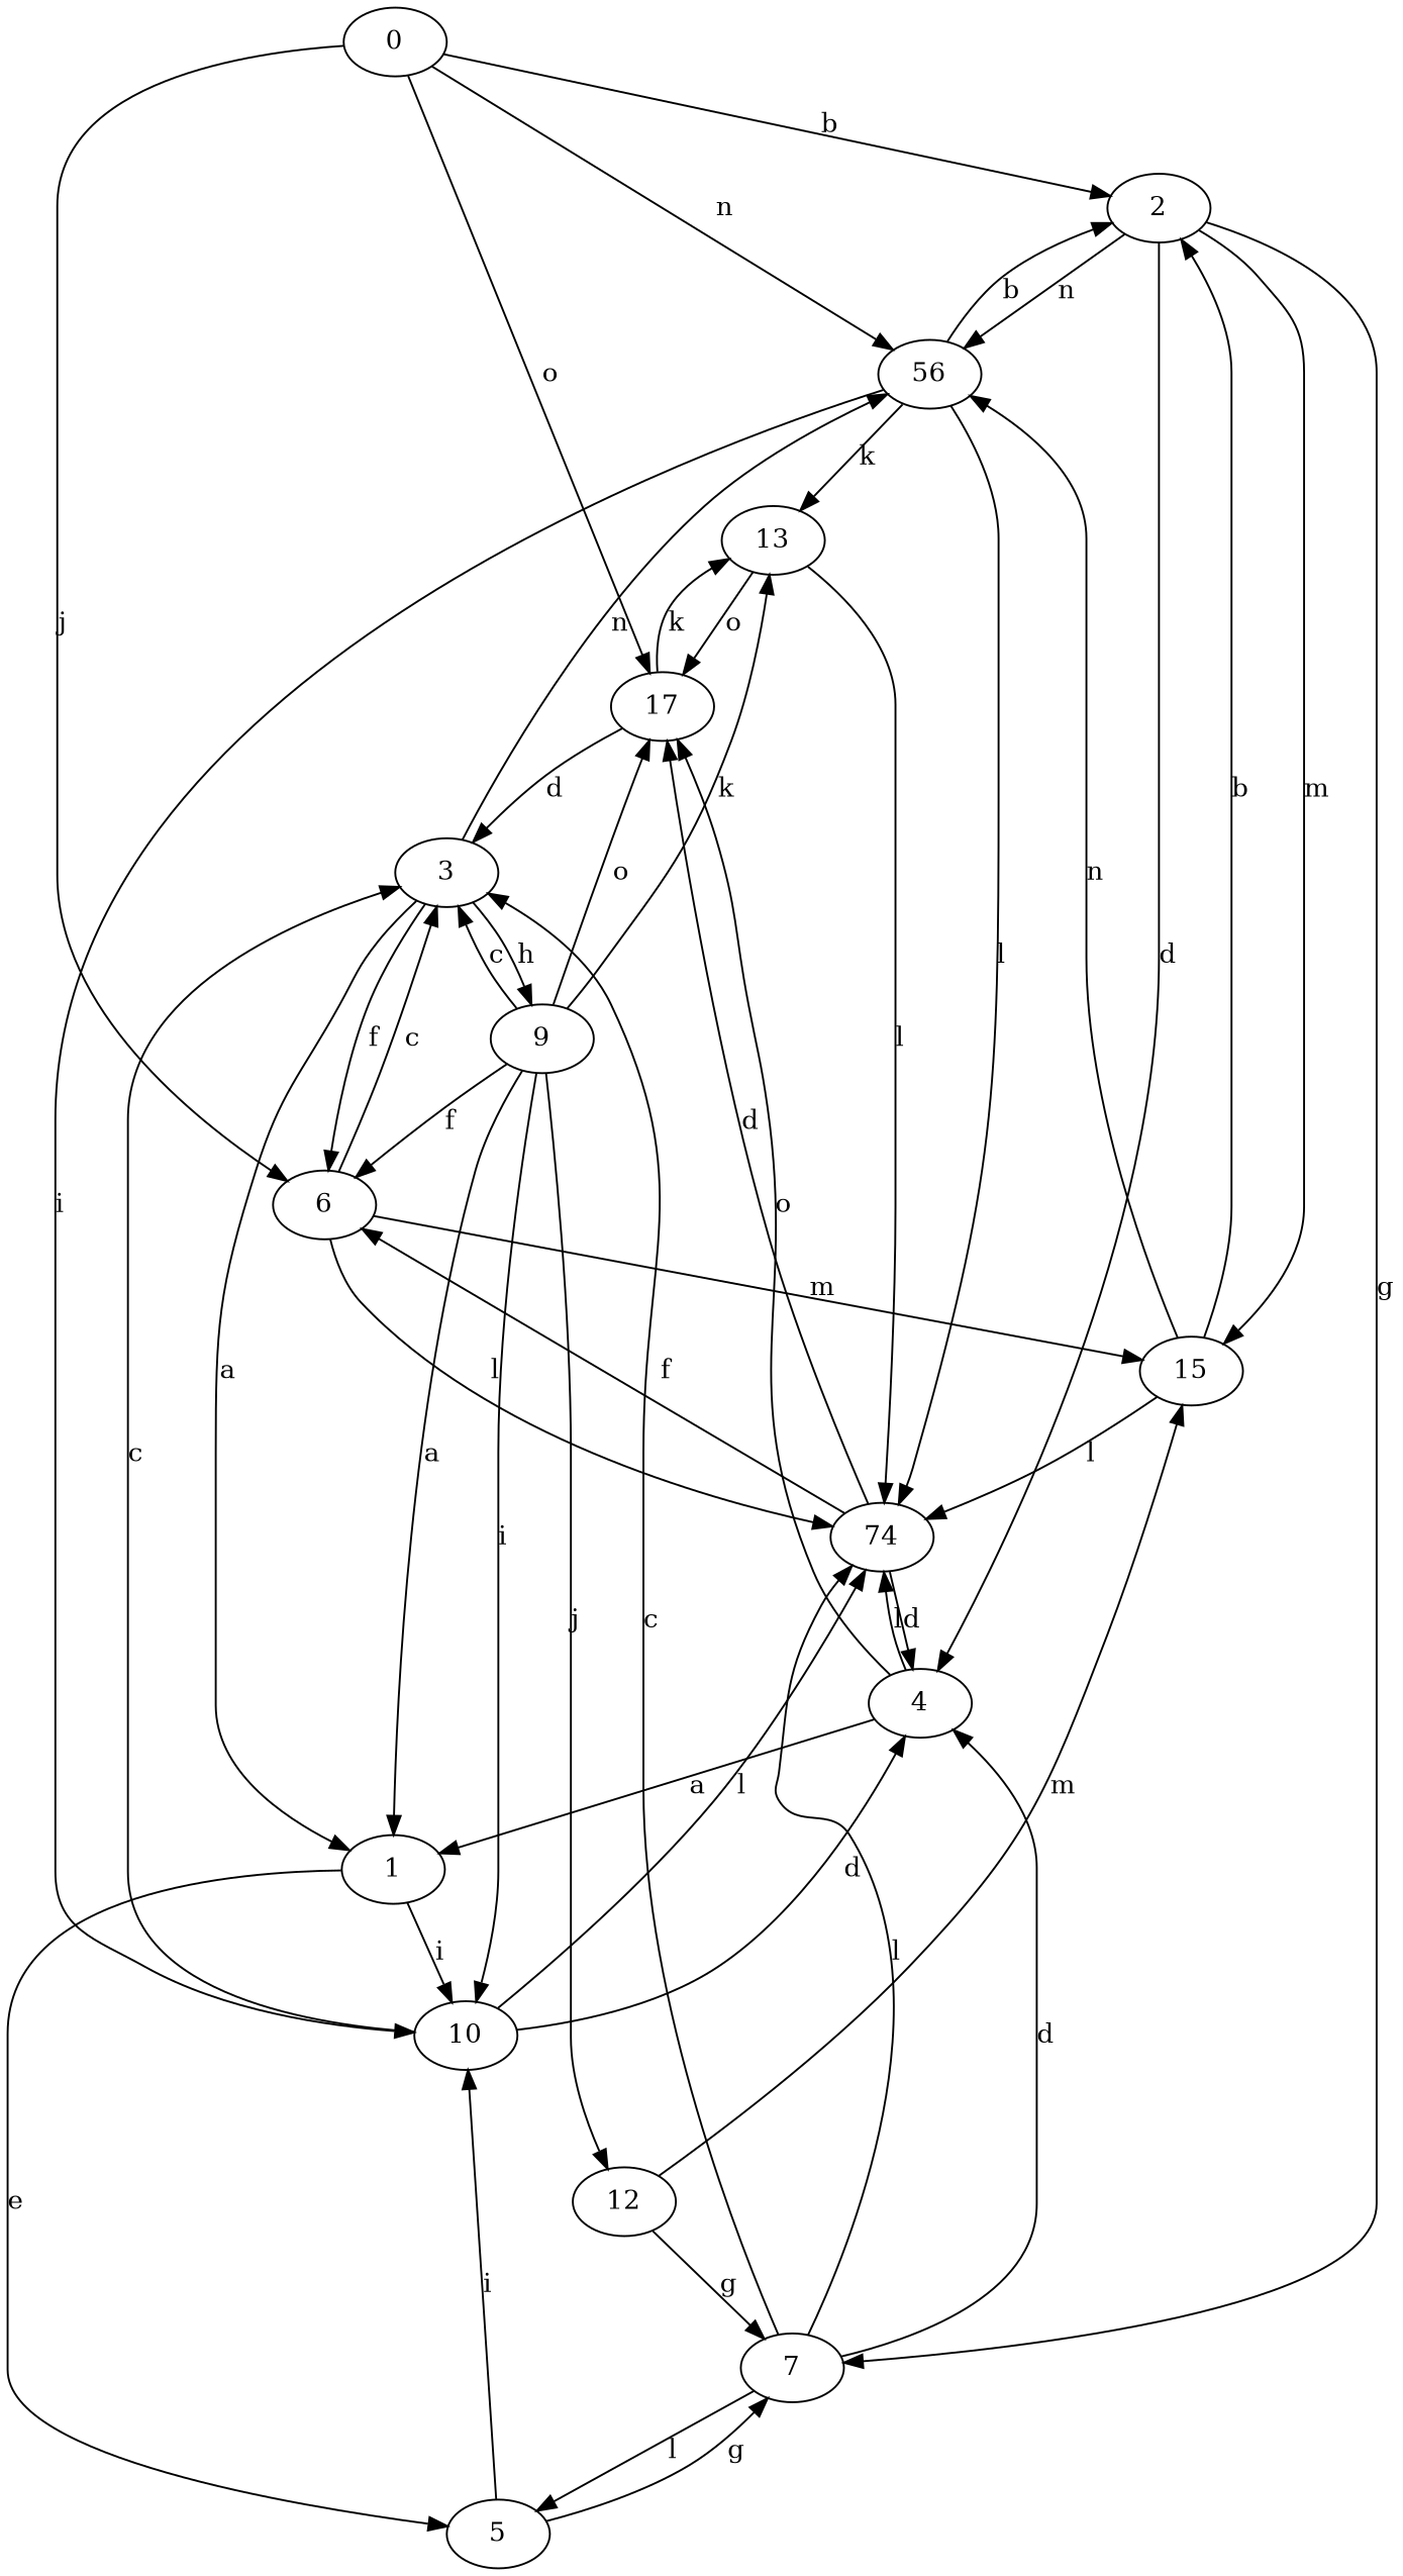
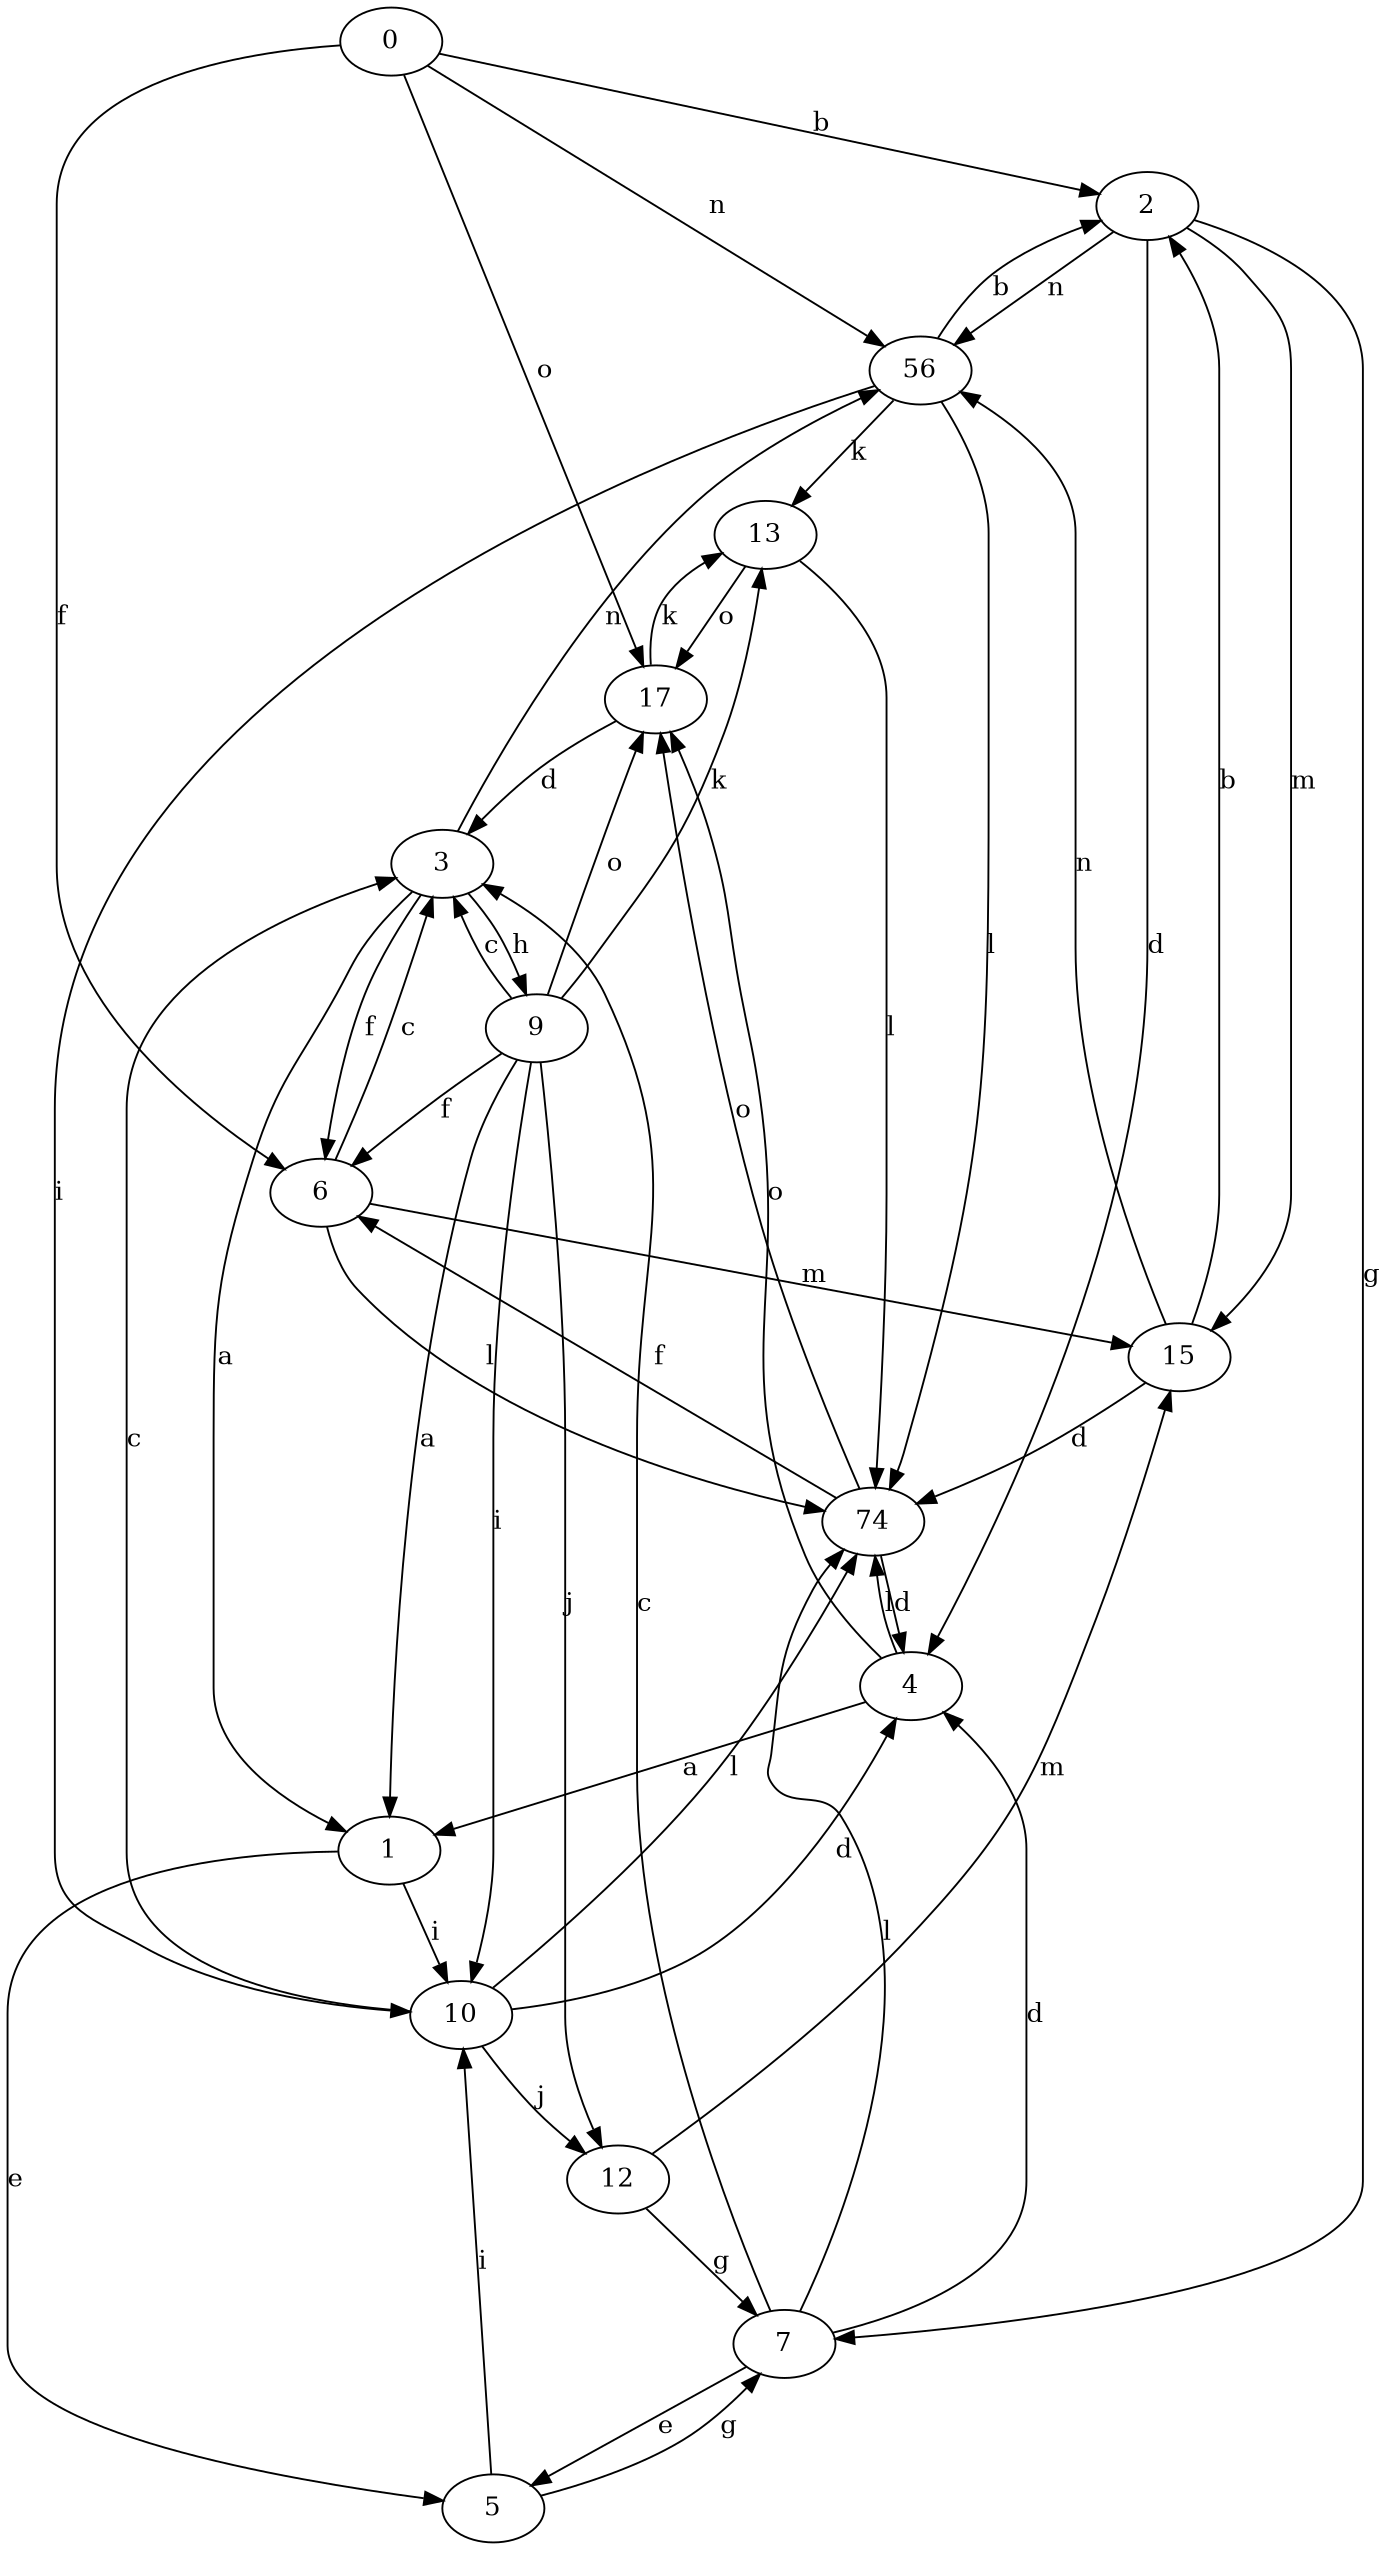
  strict digraph {
    0
    2
    6
    n4 [label=56]
    17
    4
    7
    15
    3
    n10 [label=74]
    10
    13
    1
    5
    12
    9
    0 -> 2 [label=b]
-   0 -> 6 [label=j]
+   0 -> 6 [label=f]
    0 -> n4 [label=n]
    0 -> 17 [label=o]
    2 -> n4 [label=n]
    2 -> 4 [label=d]
    2 -> 7 [label=g]
    2 -> 15 [label=m]
    6 -> 15 [label=m]
    6 -> 3 [label=c]
    6 -> n10 [label=l]
    n4 -> 2 [label=b]
    n4 -> n10 [label=l]
    n4 -> 10 [label=i]
    n4 -> 13 [label=k]
    17 -> 3 [label=d]
    17 -> 13 [label=k]
    4 -> 17 [label=o]
    4 -> n10 [label=l]
    4 -> 1 [label=a]
    7 -> 4 [label=d]
    7 -> 3 [label=c]
    7 -> n10 [label=l]
-   7 -> 5 [label=l]
+   7 -> 5 [label=e]
    15 -> 2 [label=b]
    15 -> n4 [label=n]
-   15 -> n10 [label=l]
+   15 -> n10 [label=d]
    3 -> 6 [label=f]
    3 -> n4 [label=n]
    3 -> 1 [label=a]
    3 -> 9 [label=h]
    n10 -> 6 [label=f]
-   n10 -> 17 [label=d]
+   n10 -> 17 [label=o]
    n10 -> 4 [label=d]
    10 -> 4 [label=d]
    10 -> 3 [label=c]
    10 -> n10 [label=l]
+   10 -> 12 [label=j]
    13 -> 17 [label=o]
    13 -> n10 [label=l]
    1 -> 10 [label=i]
    1 -> 5 [label=e]
    5 -> 7 [label=g]
    5 -> 10 [label=i]
    12 -> 7 [label=g]
    12 -> 15 [label=m]
    9 -> 6 [label=f]
    9 -> 17 [label=o]
    9 -> 3 [label=c]
    9 -> 10 [label=i]
    9 -> 13 [label=k]
    9 -> 1 [label=a]
    9 -> 12 [label=j]
  }
